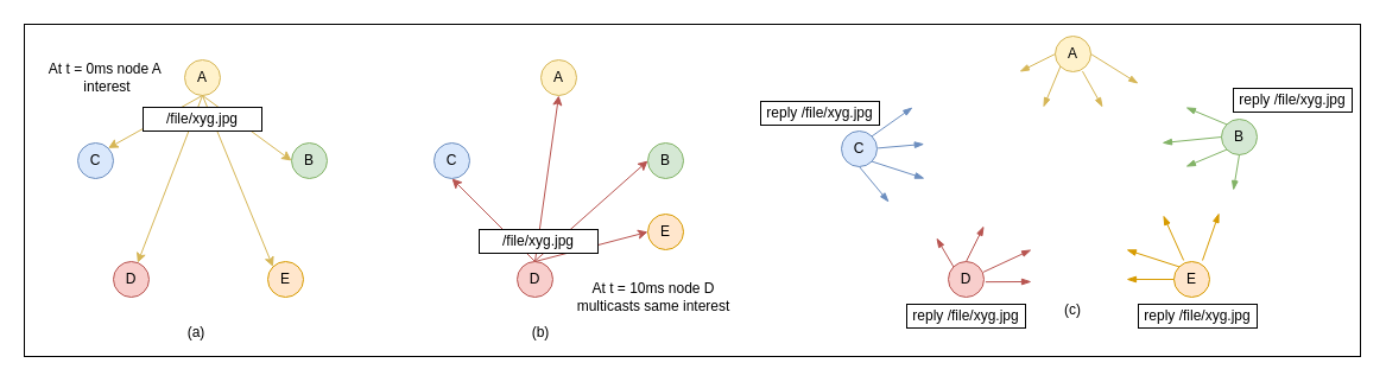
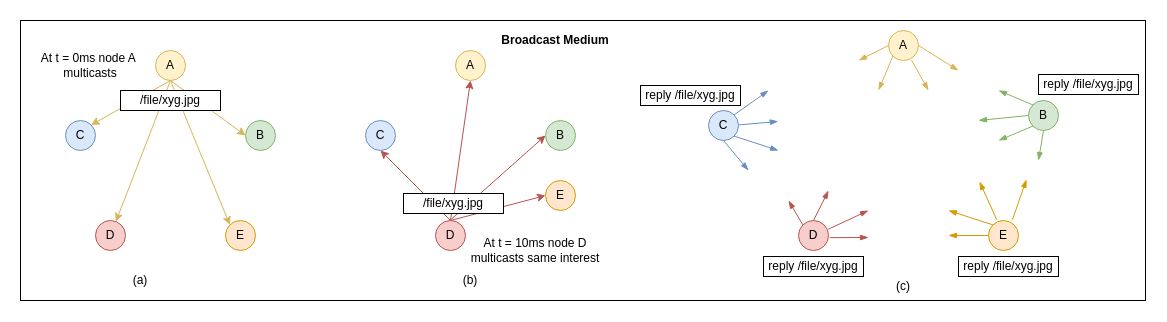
  <mxCell id="0" />
  <mxCell id="1" parent="0" />
  <mxCell id="2" value="&lt;b&gt;&lt;br&gt;&lt;/b&gt;" style="rounded=0;whiteSpace=wrap;html=1;" vertex="1" parent="1"><mxGeometry x="20" y="20" width="1125" height="280" as="geometry" /></mxCell>
  <mxCell id="3" value="C" style="ellipse;whiteSpace=wrap;html=1;aspect=fixed;fillColor=#dae8fc;strokeColor=#6c8ebf;" vertex="1" parent="1"><mxGeometry x="65" y="120" width="30" height="30" as="geometry" /></mxCell>
  <mxCell id="4" value="D" style="ellipse;whiteSpace=wrap;html=1;aspect=fixed;fillColor=#f8cecc;strokeColor=#b85450;" vertex="1" parent="1"><mxGeometry x="95" y="220" width="30" height="30" as="geometry" /></mxCell>
  <mxCell id="5" value="A" style="ellipse;whiteSpace=wrap;html=1;aspect=fixed;fillColor=#fff2cc;strokeColor=#d6b656;" vertex="1" parent="1"><mxGeometry x="155" y="50" width="30" height="30" as="geometry" /></mxCell>
  <mxCell id="6" value="B" style="ellipse;whiteSpace=wrap;html=1;aspect=fixed;fillColor=#d5e8d4;strokeColor=#82b366;" vertex="1" parent="1"><mxGeometry x="245" y="120" width="30" height="30" as="geometry" /></mxCell>
  <mxCell id="7" value="E" style="ellipse;whiteSpace=wrap;html=1;aspect=fixed;fillColor=#ffe6cc;strokeColor=#d79b00;" vertex="1" parent="1"><mxGeometry x="225" y="220" width="30" height="30" as="geometry" /></mxCell>
  <mxCell id="8" value="" style="endArrow=classic;html=1;entryX=0;entryY=0.5;entryDx=0;entryDy=0;exitX=0.5;exitY=1;exitDx=0;exitDy=0;fillColor=#fff2cc;strokeColor=#d6b656;" edge="1" parent="1" source="5" target="6"><mxGeometry width="50" height="50" relative="1" as="geometry"><mxPoint x="135" y="160" as="sourcePoint" /><mxPoint x="185" y="110" as="targetPoint" /></mxGeometry></mxCell>
  <mxCell id="9" value="" style="endArrow=classic;html=1;exitX=0.5;exitY=1;exitDx=0;exitDy=0;fillColor=#fff2cc;strokeColor=#d6b656;" edge="1" parent="1" source="5" target="4"><mxGeometry width="50" height="50" relative="1" as="geometry"><mxPoint x="190.607" y="85.607" as="sourcePoint" /><mxPoint x="255" y="145" as="targetPoint" /></mxGeometry></mxCell>
  <mxCell id="10" value="" style="endArrow=classic;html=1;entryX=1;entryY=0;entryDx=0;entryDy=0;fillColor=#fff2cc;strokeColor=#d6b656;" edge="1" parent="1" target="3"><mxGeometry width="50" height="50" relative="1" as="geometry"><mxPoint x="170" y="80" as="sourcePoint" /><mxPoint x="100.415" y="220.001" as="targetPoint" /></mxGeometry></mxCell>
  <mxCell id="11" value="" style="endArrow=classic;html=1;exitX=0.5;exitY=1;exitDx=0;exitDy=0;entryX=0;entryY=0;entryDx=0;entryDy=0;fillColor=#fff2cc;strokeColor=#d6b656;" edge="1" parent="1" source="5" target="7"><mxGeometry width="50" height="50" relative="1" as="geometry"><mxPoint x="180" y="90" as="sourcePoint" /><mxPoint x="125.415" y="231.011" as="targetPoint" /></mxGeometry></mxCell>
  <mxCell id="12" value="C" style="ellipse;whiteSpace=wrap;html=1;aspect=fixed;fillColor=#dae8fc;strokeColor=#6c8ebf;" vertex="1" parent="1"><mxGeometry x="365" y="120" width="30" height="30" as="geometry" /></mxCell>
  <mxCell id="13" value="D" style="ellipse;whiteSpace=wrap;html=1;aspect=fixed;fillColor=#f8cecc;strokeColor=#b85450;" vertex="1" parent="1"><mxGeometry x="435" y="220" width="30" height="30" as="geometry" /></mxCell>
  <mxCell id="14" value="A" style="ellipse;whiteSpace=wrap;html=1;aspect=fixed;fillColor=#fff2cc;strokeColor=#d6b656;" vertex="1" parent="1"><mxGeometry x="455" y="50" width="30" height="30" as="geometry" /></mxCell>
  <mxCell id="15" value="B" style="ellipse;whiteSpace=wrap;html=1;aspect=fixed;fillColor=#d5e8d4;strokeColor=#82b366;" vertex="1" parent="1"><mxGeometry x="545" y="120" width="30" height="30" as="geometry" /></mxCell>
  <mxCell id="16" value="E" style="ellipse;whiteSpace=wrap;html=1;aspect=fixed;fillColor=#ffe6cc;strokeColor=#d79b00;" vertex="1" parent="1"><mxGeometry x="545" y="180" width="30" height="30" as="geometry" /></mxCell>
  <mxCell id="17" value="" style="endArrow=none;html=1;exitX=0.5;exitY=1;exitDx=0;exitDy=0;endFill=0;startArrow=classic;startFill=1;entryX=0.5;entryY=0;entryDx=0;entryDy=0;fillColor=#f8cecc;strokeColor=#b85450;" edge="1" parent="1" source="14" target="13"><mxGeometry width="50" height="50" relative="1" as="geometry"><mxPoint x="490.607" y="85.607" as="sourcePoint" /><mxPoint x="452" y="220" as="targetPoint" /></mxGeometry></mxCell>
  <mxCell id="18" value="" style="endArrow=none;html=1;exitX=0;exitY=0.5;exitDx=0;exitDy=0;endFill=0;startArrow=classic;startFill=1;entryX=0.503;entryY=-0.021;entryDx=0;entryDy=0;entryPerimeter=0;fillColor=#f8cecc;strokeColor=#b85450;" edge="1" parent="1" source="15" target="13"><mxGeometry width="50" height="50" relative="1" as="geometry"><mxPoint x="480" y="90" as="sourcePoint" /><mxPoint x="450" y="222" as="targetPoint" /></mxGeometry></mxCell>
  <mxCell id="19" value="" style="endArrow=none;html=1;exitX=0.5;exitY=1;exitDx=0;exitDy=0;endFill=0;startArrow=classic;startFill=1;entryX=0.5;entryY=0;entryDx=0;entryDy=0;fillColor=#f8cecc;strokeColor=#b85450;" edge="1" parent="1" source="12" target="13"><mxGeometry width="50" height="50" relative="1" as="geometry"><mxPoint x="555" y="145" as="sourcePoint" /><mxPoint x="415" y="220" as="targetPoint" /></mxGeometry></mxCell>
  <mxCell id="20" value="" style="endArrow=none;html=1;exitX=0;exitY=0.5;exitDx=0;exitDy=0;endFill=0;startArrow=classic;startFill=1;fillColor=#f8cecc;strokeColor=#b85450;" edge="1" parent="1" source="16"><mxGeometry width="50" height="50" relative="1" as="geometry"><mxPoint x="390" y="160" as="sourcePoint" /><mxPoint x="450" y="220" as="targetPoint" /></mxGeometry></mxCell>
+ <mxCell id="21" value="&lt;b&gt;Broadcast Medium&lt;/b&gt;" style="text;html=1;strokeColor=none;fillColor=none;align=center;verticalAlign=middle;whiteSpace=wrap;rounded=0;" vertex="1" parent="1"><mxGeometry x="495" y="30" width="120" height="20" as="geometry" /></mxCell>
  <mxCell id="22" value="/file/xyg.jpg" style="text;html=1;align=center;verticalAlign=middle;whiteSpace=wrap;rounded=0;fontStyle=0;glass=0;strokeColor=#000000;fillColor=#ffffff;" vertex="1" parent="1"><mxGeometry x="120" y="90" width="100" height="20" as="geometry" /></mxCell>
  <mxCell id="23" value="/file/xyg.jpg" style="text;html=1;align=center;verticalAlign=middle;whiteSpace=wrap;rounded=0;fontStyle=0;glass=0;strokeColor=#000000;fillColor=#ffffff;" vertex="1" parent="1"><mxGeometry x="403" y="193" width="100" height="20" as="geometry" /></mxCell>
- <mxCell id="24" value="At t = 0ms node A&amp;nbsp;&lt;br&gt;interest" style="text;html=1;strokeColor=none;fillColor=none;align=center;verticalAlign=middle;whiteSpace=wrap;rounded=0;glass=0;" vertex="1" parent="1"><mxGeometry x="20" y="55" width="140" height="20" as="geometry" /></mxCell>
- <mxCell id="25" value="At t = 10ms node D&lt;br&gt;multicasts same interest" style="text;html=1;strokeColor=none;fillColor=none;align=center;verticalAlign=middle;whiteSpace=wrap;rounded=0;glass=0;" vertex="1" parent="1"><mxGeometry x="480" y="240" width="140" height="20" as="geometry" /></mxCell>
+ <mxCell id="24" value="At t = 0ms node A&amp;nbsp;&lt;br&gt;multicasts" style="text;html=1;strokeColor=none;fillColor=none;align=center;verticalAlign=middle;whiteSpace=wrap;rounded=0;glass=0;" vertex="1" parent="1"><mxGeometry x="20" y="55" width="140" height="20" as="geometry" /></mxCell>
+ <mxCell id="25" value="At t = 10ms node D&lt;br&gt;multicasts same interest" style="text;html=1;strokeColor=none;fillColor=none;align=center;verticalAlign=middle;whiteSpace=wrap;rounded=0;glass=0;" vertex="1" parent="1"><mxGeometry x="465" y="240" width="140" height="20" as="geometry" /></mxCell>
  <mxCell id="26" value="C" style="ellipse;whiteSpace=wrap;html=1;aspect=fixed;fillColor=#dae8fc;strokeColor=#6c8ebf;" vertex="1" parent="1"><mxGeometry x="708" y="110" width="30" height="30" as="geometry" /></mxCell>
  <mxCell id="27" value="D" style="ellipse;whiteSpace=wrap;html=1;aspect=fixed;fillColor=#f8cecc;strokeColor=#b85450;" vertex="1" parent="1"><mxGeometry x="798" y="220" width="30" height="30" as="geometry" /></mxCell>
  <mxCell id="28" value="A" style="ellipse;whiteSpace=wrap;html=1;aspect=fixed;fillColor=#fff2cc;strokeColor=#d6b656;" vertex="1" parent="1"><mxGeometry x="888" y="30" width="30" height="30" as="geometry" /></mxCell>
  <mxCell id="29" value="B" style="ellipse;whiteSpace=wrap;html=1;aspect=fixed;fillColor=#d5e8d4;strokeColor=#82b366;" vertex="1" parent="1"><mxGeometry x="1028" y="100" width="30" height="30" as="geometry" /></mxCell>
  <mxCell id="30" value="E" style="ellipse;whiteSpace=wrap;html=1;aspect=fixed;fillColor=#ffe6cc;strokeColor=#d79b00;" vertex="1" parent="1"><mxGeometry x="988" y="220" width="30" height="30" as="geometry" /></mxCell>
  <mxCell id="31" value="" style="endArrow=blockThin;html=1;exitX=1;exitY=0;exitDx=0;exitDy=0;endFill=1;jumpSize=3;shadow=0;fillColor=#dae8fc;strokeColor=#6c8ebf;" edge="1" parent="1" source="26"><mxGeometry width="50" height="50" relative="1" as="geometry"><mxPoint x="728" y="130" as="sourcePoint" /><mxPoint x="768" y="90" as="targetPoint" /></mxGeometry></mxCell>
  <mxCell id="32" value="" style="endArrow=blockThin;html=1;exitX=1;exitY=0;exitDx=0;exitDy=0;entryX=0.487;entryY=0.655;entryDx=0;entryDy=0;entryPerimeter=0;endFill=1;jumpSize=3;shadow=0;fillColor=#dae8fc;strokeColor=#6c8ebf;" edge="1" parent="1"><mxGeometry width="50" height="50" relative="1" as="geometry"><mxPoint x="738.607" y="124.393" as="sourcePoint" /><mxPoint x="777.765" y="120.95" as="targetPoint" /></mxGeometry></mxCell>
  <mxCell id="33" value="" style="endArrow=blockThin;html=1;exitX=1;exitY=1;exitDx=0;exitDy=0;endFill=1;jumpSize=3;shadow=0;fillColor=#dae8fc;strokeColor=#6c8ebf;" edge="1" parent="1" source="26"><mxGeometry width="50" height="50" relative="1" as="geometry"><mxPoint x="735" y="138" as="sourcePoint" /><mxPoint x="778" y="150" as="targetPoint" /></mxGeometry></mxCell>
  <mxCell id="34" value="" style="endArrow=blockThin;html=1;exitX=0;exitY=0;exitDx=0;exitDy=0;endFill=1;jumpSize=3;shadow=0;fillColor=#f8cecc;strokeColor=#b85450;" edge="1" parent="1" source="27"><mxGeometry width="50" height="50" relative="1" as="geometry"><mxPoint x="818" y="214" as="sourcePoint" /><mxPoint x="788" y="200" as="targetPoint" /></mxGeometry></mxCell>
  <mxCell id="35" value="" style="endArrow=blockThin;html=1;exitX=0.5;exitY=0;exitDx=0;exitDy=0;endFill=1;jumpSize=3;shadow=0;fillColor=#f8cecc;strokeColor=#b85450;" edge="1" parent="1" source="27"><mxGeometry width="50" height="50" relative="1" as="geometry"><mxPoint x="832.997" y="223.553" as="sourcePoint" /><mxPoint x="828" y="190" as="targetPoint" /></mxGeometry></mxCell>
  <mxCell id="36" value="" style="endArrow=blockThin;html=1;endFill=1;jumpSize=3;shadow=0;fillColor=#f8cecc;strokeColor=#b85450;" edge="1" parent="1"><mxGeometry width="50" height="50" relative="1" as="geometry"><mxPoint x="829.39" y="237.16" as="sourcePoint" /><mxPoint x="868" y="237" as="targetPoint" /></mxGeometry></mxCell>
  <mxCell id="37" value="" style="endArrow=blockThin;html=1;exitX=0.988;exitY=0.293;exitDx=0;exitDy=0;exitPerimeter=0;endFill=1;jumpSize=3;shadow=0;fillColor=#f8cecc;strokeColor=#b85450;" edge="1" parent="1" source="27"><mxGeometry width="50" height="50" relative="1" as="geometry"><mxPoint x="834" y="230" as="sourcePoint" /><mxPoint x="868" y="210" as="targetPoint" /></mxGeometry></mxCell>
  <mxCell id="38" value="" style="endArrow=blockThin;html=1;exitX=0.5;exitY=1;exitDx=0;exitDy=0;endFill=1;jumpSize=3;shadow=0;fillColor=#dae8fc;strokeColor=#6c8ebf;" edge="1" parent="1" source="26"><mxGeometry width="50" height="50" relative="1" as="geometry"><mxPoint x="745" y="148" as="sourcePoint" /><mxPoint x="748" y="170" as="targetPoint" /></mxGeometry></mxCell>
  <mxCell id="39" value="" style="endArrow=blockThin;html=1;exitX=0;exitY=0.5;exitDx=0;exitDy=0;endFill=1;jumpSize=3;shadow=0;fillColor=#fff2cc;strokeColor=#d6b656;" edge="1" parent="1" source="28"><mxGeometry width="50" height="50" relative="1" as="geometry"><mxPoint x="868" y="140" as="sourcePoint" /><mxPoint x="858" y="60" as="targetPoint" /></mxGeometry></mxCell>
  <mxCell id="40" value="" style="endArrow=blockThin;html=1;exitX=0;exitY=1;exitDx=0;exitDy=0;endFill=1;jumpSize=3;shadow=0;fillColor=#fff2cc;strokeColor=#d6b656;" edge="1" parent="1" source="28"><mxGeometry width="50" height="50" relative="1" as="geometry"><mxPoint x="878" y="110" as="sourcePoint" /><mxPoint x="878" y="90" as="targetPoint" /></mxGeometry></mxCell>
  <mxCell id="41" value="" style="endArrow=blockThin;html=1;exitX=1;exitY=0.5;exitDx=0;exitDy=0;endFill=1;jumpSize=3;shadow=0;fillColor=#fff2cc;strokeColor=#d6b656;" edge="1" parent="1" source="28"><mxGeometry width="50" height="50" relative="1" as="geometry"><mxPoint x="918" y="120" as="sourcePoint" /><mxPoint x="958" y="70" as="targetPoint" /></mxGeometry></mxCell>
  <mxCell id="42" value="" style="endArrow=blockThin;html=1;exitX=0.766;exitY=0.987;exitDx=0;exitDy=0;exitPerimeter=0;endFill=1;jumpSize=3;shadow=0;fillColor=#fff2cc;strokeColor=#d6b656;" edge="1" parent="1" source="28"><mxGeometry width="50" height="50" relative="1" as="geometry"><mxPoint x="898" y="140" as="sourcePoint" /><mxPoint x="928" y="90" as="targetPoint" /></mxGeometry></mxCell>
  <mxCell id="43" value="" style="endArrow=blockThin;html=1;exitX=0;exitY=0.5;exitDx=0;exitDy=0;endFill=1;jumpSize=3;shadow=0;fillColor=#ffe6cc;strokeColor=#d79b00;" edge="1" parent="1" source="30"><mxGeometry width="50" height="50" relative="1" as="geometry"><mxPoint x="958" y="210" as="sourcePoint" /><mxPoint x="948" y="235" as="targetPoint" /></mxGeometry></mxCell>
  <mxCell id="44" value="" style="endArrow=blockThin;html=1;exitX=0;exitY=0;exitDx=0;exitDy=0;endFill=1;jumpSize=3;shadow=0;fillColor=#ffe6cc;strokeColor=#d79b00;" edge="1" parent="1" source="30"><mxGeometry width="50" height="50" relative="1" as="geometry"><mxPoint x="948" y="220" as="sourcePoint" /><mxPoint x="948" y="210" as="targetPoint" /></mxGeometry></mxCell>
  <mxCell id="45" value="" style="endArrow=blockThin;html=1;exitX=0.238;exitY=-0.068;exitDx=0;exitDy=0;exitPerimeter=0;endFill=1;jumpSize=3;shadow=0;fillColor=#ffe6cc;strokeColor=#d79b00;" edge="1" parent="1"><mxGeometry width="50" height="50" relative="1" as="geometry"><mxPoint x="996.14" y="218.96" as="sourcePoint" /><mxPoint x="979" y="181" as="targetPoint" /></mxGeometry></mxCell>
  <mxCell id="46" value="" style="endArrow=blockThin;html=1;endFill=1;jumpSize=3;shadow=0;fillColor=#ffe6cc;strokeColor=#d79b00;" edge="1" parent="1"><mxGeometry width="50" height="50" relative="1" as="geometry"><mxPoint x="1012" y="219" as="sourcePoint" /><mxPoint x="1026" y="179" as="targetPoint" /></mxGeometry></mxCell>
  <mxCell id="47" value="" style="endArrow=blockThin;html=1;exitX=0;exitY=0;exitDx=0;exitDy=0;endFill=1;jumpSize=3;shadow=0;fillColor=#d5e8d4;strokeColor=#82b366;" edge="1" parent="1" source="29"><mxGeometry width="50" height="50" relative="1" as="geometry"><mxPoint x="958" y="150" as="sourcePoint" /><mxPoint x="998" y="90" as="targetPoint" /></mxGeometry></mxCell>
  <mxCell id="48" value="" style="endArrow=blockThin;html=1;exitX=0;exitY=0.5;exitDx=0;exitDy=0;endFill=1;jumpSize=3;shadow=0;fillColor=#d5e8d4;strokeColor=#82b366;" edge="1" parent="1" source="29"><mxGeometry width="50" height="50" relative="1" as="geometry"><mxPoint x="908" y="160" as="sourcePoint" /><mxPoint x="978" y="120" as="targetPoint" /></mxGeometry></mxCell>
  <mxCell id="49" value="" style="endArrow=blockThin;html=1;exitX=0;exitY=1;exitDx=0;exitDy=0;endFill=1;jumpSize=3;shadow=0;fillColor=#d5e8d4;strokeColor=#82b366;" edge="1" parent="1" source="29"><mxGeometry width="50" height="50" relative="1" as="geometry"><mxPoint x="898" y="160" as="sourcePoint" /><mxPoint x="998" y="140" as="targetPoint" /></mxGeometry></mxCell>
  <mxCell id="50" value="" style="endArrow=blockThin;html=1;exitX=0.5;exitY=1;exitDx=0;exitDy=0;endFill=1;jumpSize=3;shadow=0;fillColor=#d5e8d4;strokeColor=#82b366;" edge="1" parent="1" source="29"><mxGeometry width="50" height="50" relative="1" as="geometry"><mxPoint x="1058" y="180" as="sourcePoint" /><mxPoint x="1038" y="160" as="targetPoint" /></mxGeometry></mxCell>
  <mxCell id="51" value="reply /file/xyg.jpg" style="text;html=1;align=center;verticalAlign=middle;whiteSpace=wrap;rounded=0;fontStyle=0;glass=0;strokeColor=#000000;fillColor=#ffffff;" vertex="1" parent="1"><mxGeometry x="763" y="256" width="100" height="20" as="geometry" /></mxCell>
  <mxCell id="52" value="reply /file/xyg.jpg" style="text;html=1;align=center;verticalAlign=middle;whiteSpace=wrap;rounded=0;fontStyle=0;glass=0;strokeColor=#000000;fillColor=#ffffff;" vertex="1" parent="1"><mxGeometry x="958" y="256" width="100" height="20" as="geometry" /></mxCell>
  <mxCell id="53" value="reply /file/xyg.jpg" style="text;html=1;align=center;verticalAlign=middle;whiteSpace=wrap;rounded=0;fontStyle=0;glass=0;strokeColor=#000000;fillColor=#ffffff;" vertex="1" parent="1"><mxGeometry x="1038" y="74" width="100" height="20" as="geometry" /></mxCell>
  <mxCell id="54" value="reply /file/xyg.jpg" style="text;html=1;align=center;verticalAlign=middle;whiteSpace=wrap;rounded=0;fontStyle=0;glass=0;strokeColor=#000000;fillColor=#ffffff;" vertex="1" parent="1"><mxGeometry x="640" y="85" width="100" height="20" as="geometry" /></mxCell>
- <mxCell id="55" value="(a)" style="text;html=1;strokeColor=none;fillColor=none;align=center;verticalAlign=middle;whiteSpace=wrap;rounded=0;glass=0;" vertex="1" parent="1"><mxGeometry x="145" y="270" width="40" height="20" as="geometry" /></mxCell>
- <mxCell id="56" value="(b)" style="text;html=1;strokeColor=none;fillColor=none;align=center;verticalAlign=middle;whiteSpace=wrap;rounded=0;glass=0;" vertex="1" parent="1"><mxGeometry x="435" y="270" width="40" height="20" as="geometry" /></mxCell>
- <mxCell id="57" value="(c)" style="text;html=1;strokeColor=none;fillColor=none;align=center;verticalAlign=middle;whiteSpace=wrap;rounded=0;glass=0;" vertex="1" parent="1"><mxGeometry x="883" y="251" width="40" height="20" as="geometry" /></mxCell>
+ <mxCell id="55" value="(a)" style="text;html=1;strokeColor=none;fillColor=none;align=center;verticalAlign=middle;whiteSpace=wrap;rounded=0;glass=0;" vertex="1" parent="1"><mxGeometry x="120" y="270" width="40" height="20" as="geometry" /></mxCell>
+ <mxCell id="56" value="(b)" style="text;html=1;strokeColor=none;fillColor=none;align=center;verticalAlign=middle;whiteSpace=wrap;rounded=0;glass=0;" vertex="1" parent="1"><mxGeometry x="450" y="270" width="40" height="20" as="geometry" /></mxCell>
+ <mxCell id="57" value="(c)" style="text;html=1;strokeColor=none;fillColor=none;align=center;verticalAlign=middle;whiteSpace=wrap;rounded=0;glass=0;" vertex="1" parent="1"><mxGeometry x="883" y="276" width="40" height="20" as="geometry" /></mxCell>
